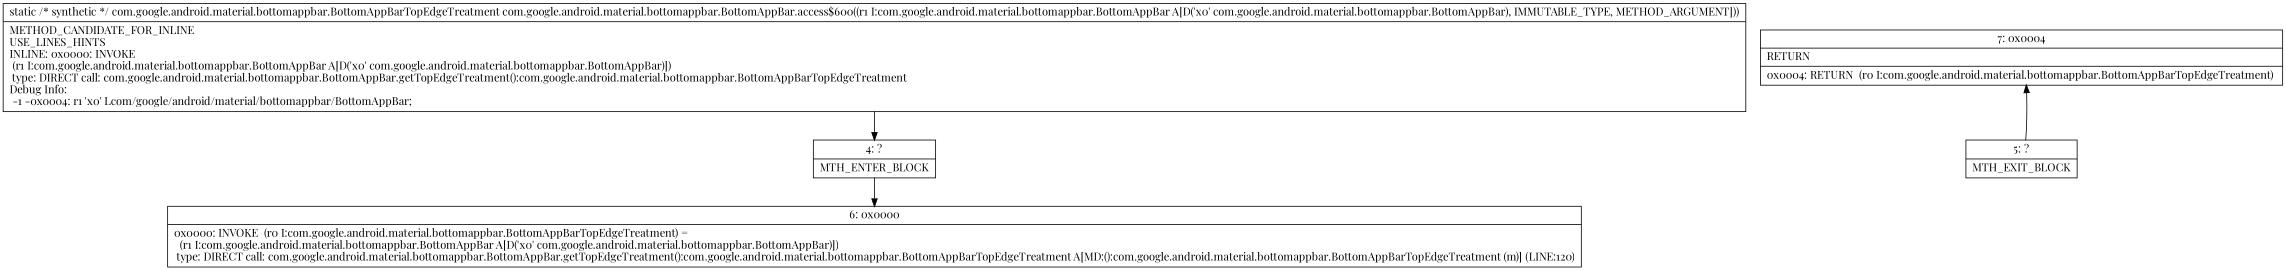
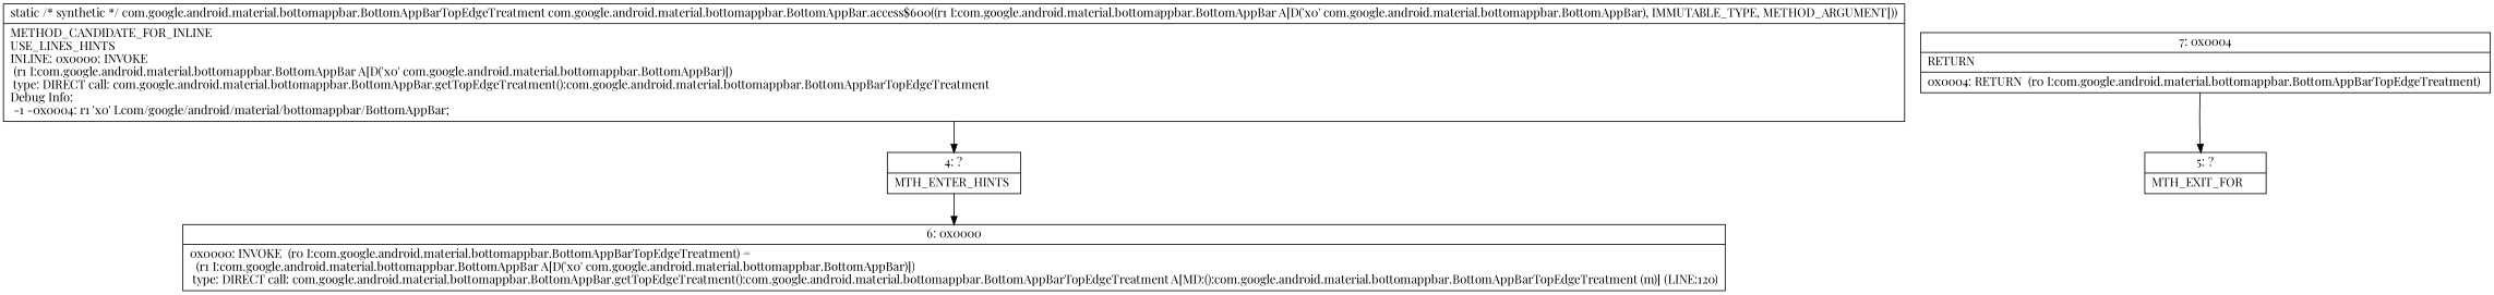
  digraph {
    fontname="Playfair Display"
    node [fontname="Playfair Display" shape=record]
    edge [fontname="Playfair Display"]
-   n1 [label="{4\:\ ?|MTH_ENTER_BLOCK\l}"]
+   n1 [label="{4\:\ ?|MTH_ENTER_HINTS\l}"]
    n2 [label="{6\:\ 0x0000|0x0000: INVOKE  (r0 I:com.google.android.material.bottomappbar.BottomAppBarTopEdgeTreatment) = \l  (r1 I:com.google.android.material.bottomappbar.BottomAppBar A[D('x0' com.google.android.material.bottomappbar.BottomAppBar)])\l type: DIRECT call: com.google.android.material.bottomappbar.BottomAppBar.getTopEdgeTreatment():com.google.android.material.bottomappbar.BottomAppBarTopEdgeTreatment A[MD:():com.google.android.material.bottomappbar.BottomAppBarTopEdgeTreatment (m)] (LINE:120)\l}"]
    n3 [label="{7\:\ 0x0004|RETURN\l|0x0004: RETURN  (r0 I:com.google.android.material.bottomappbar.BottomAppBarTopEdgeTreatment) \l}"]
-   n4 [label="{5\:\ ?|MTH_EXIT_BLOCK\l}"]
+   n4 [label="{5\:\ ?|MTH_EXIT_FOR\l}"]
    n5 [label="{static \/* synthetic *\/ com.google.android.material.bottomappbar.BottomAppBarTopEdgeTreatment com.google.android.material.bottomappbar.BottomAppBar.access$600((r1 I:com.google.android.material.bottomappbar.BottomAppBar A[D('x0' com.google.android.material.bottomappbar.BottomAppBar), IMMUTABLE_TYPE, METHOD_ARGUMENT]))  | METHOD_CANDIDATE_FOR_INLINE\lUSE_LINES_HINTS\lINLINE: 0x0000: INVOKE  \l  (r1 I:com.google.android.material.bottomappbar.BottomAppBar A[D('x0' com.google.android.material.bottomappbar.BottomAppBar)])\l type: DIRECT call: com.google.android.material.bottomappbar.BottomAppBar.getTopEdgeTreatment():com.google.android.material.bottomappbar.BottomAppBarTopEdgeTreatment\lDebug Info:\l  \-1 \-0x0004: r1 'x0' Lcom\/google\/android\/material\/bottomappbar\/BottomAppBar;\l}"]
    n1 -> n2
-   n4 -> n3
+   n3 -> n4
    n5 -> n1
  }
